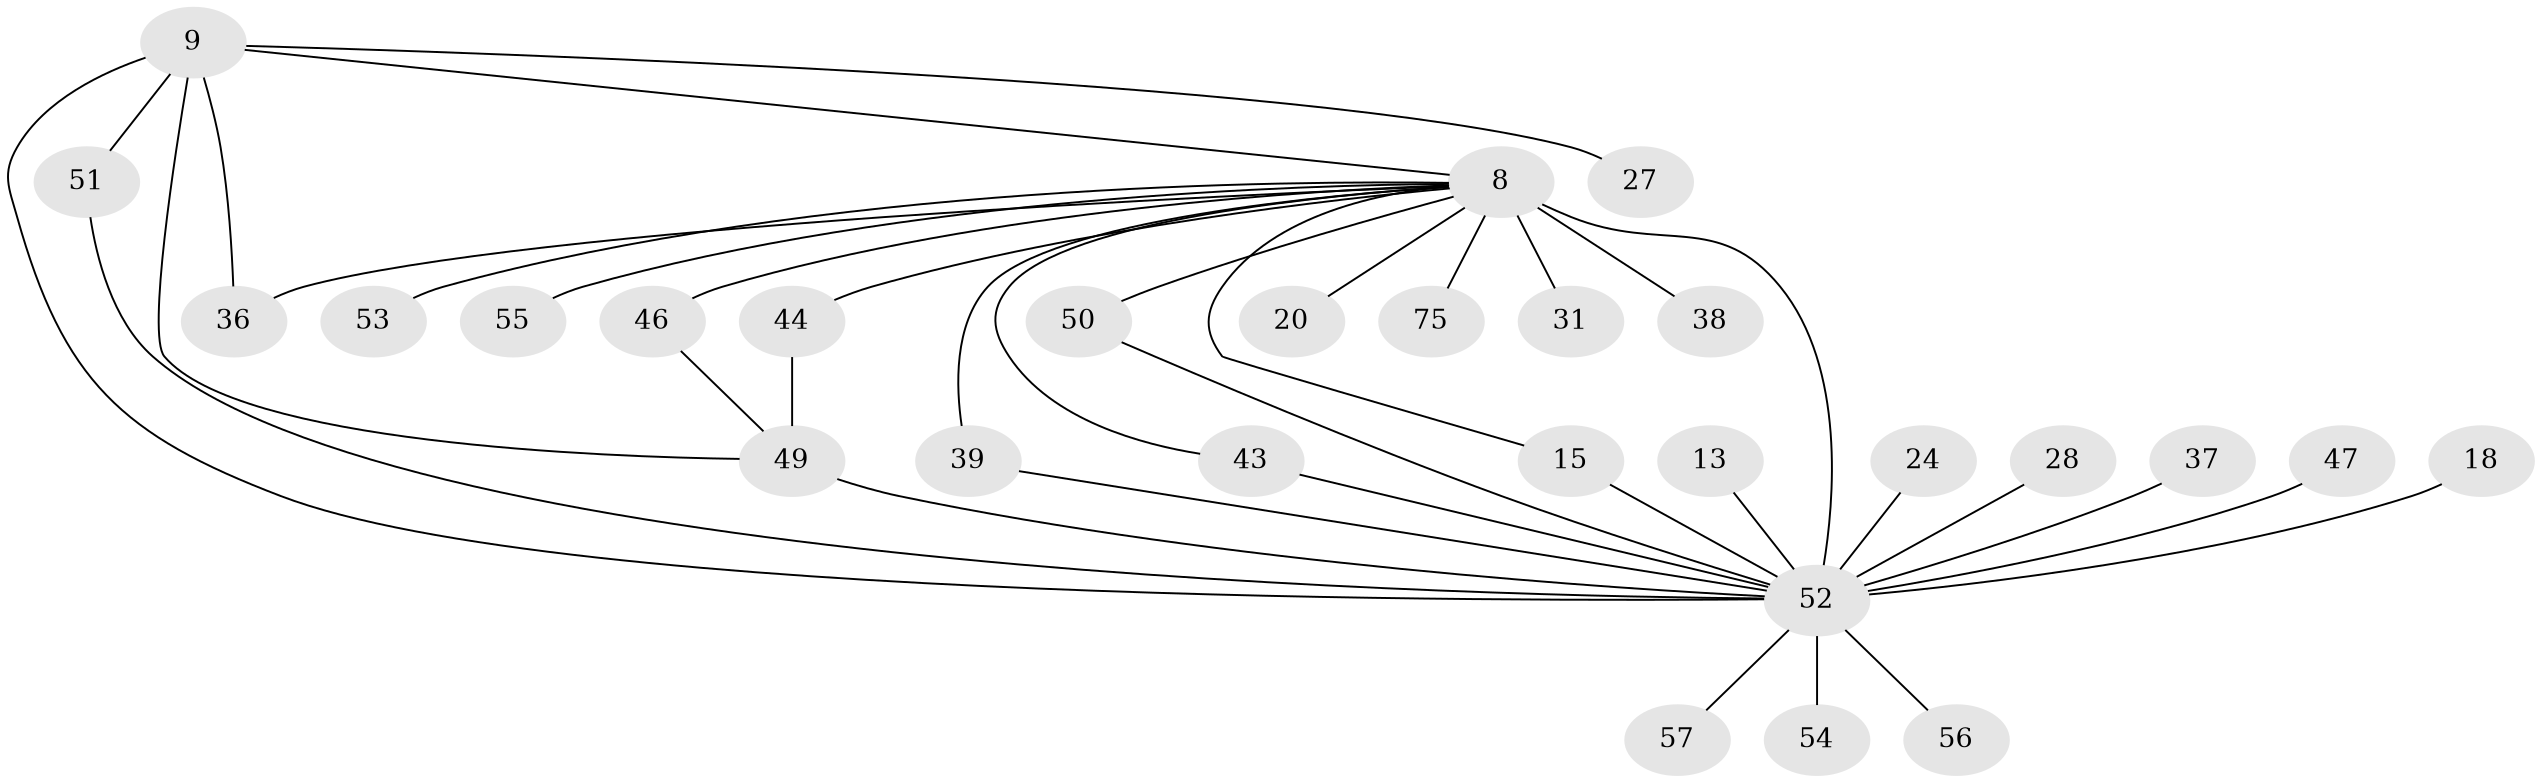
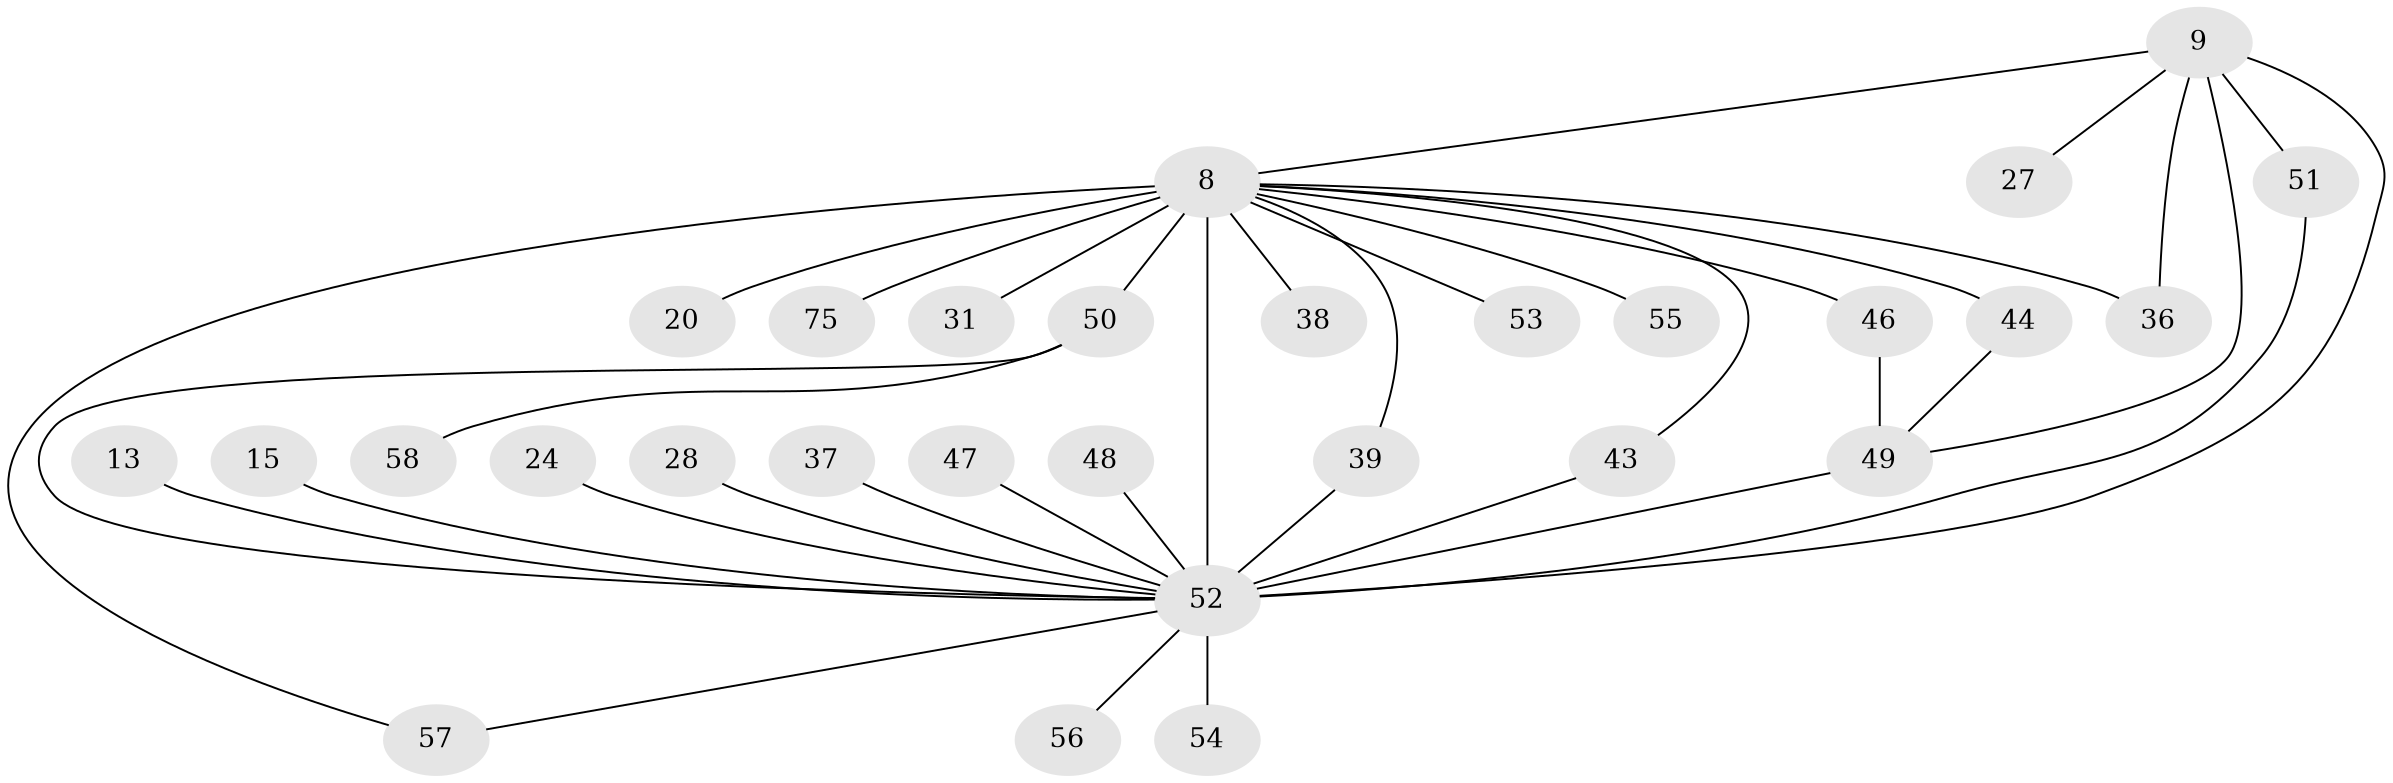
  graph {
    node [color=gray90 style=filled]
    n1 [label=9 super="+2"]
    8 [super="+1+6"]
    27
    36
    49 [super="+21+33+42"]
    51
    52 [super="+40+32+35+29+45"]
    20
    n9 [label=75]
    31
    38
    39
    43
    44
    46
    53
    55
    57
    50
    54
    56
+   58 [super="+26"]
    13
    15
    24 [super="+11"]
    28
    37
    47
-   48 [super="+41" label=18]
+   48 [super="+41"]
    n1 -- 8 [weight=8]
    n1 -- 27 [weight=2]
    n1 -- 36
    n1 -- 49 [weight=2]
    n1 -- 51
    n1 -- 52 [weight=10]
    8 -- 36
    8 -- 52 [weight=25]
    8 -- 20 [weight=2]
    8 -- n9 [weight=2]
    8 -- 31 [weight=2]
    8 -- 38 [weight=2]
    8 -- 39
    8 -- 43
    8 -- 44 [weight=2]
    8 -- 46
    8 -- 53 [weight=2]
    8 -- 55 [weight=2]
-   8 -- 15
+   8 -- 57
    8 -- 50 [weight=4]
    49 -- 52 [weight=3]
    51 -- 52
    52 -- 57
    52 -- 54 [weight=2]
    52 -- 56
    39 -- 52
    43 -- 52
    44 -- 49
    46 -- 49
    50 -- 52
+   50 -- 58
    13 -- 52 [weight=2]
    15 -- 52 [weight=2]
    24 -- 52 [weight=3]
    28 -- 52 [weight=2]
    37 -- 52 [weight=2]
    47 -- 52
    48 -- 52 [weight=3]
  }
